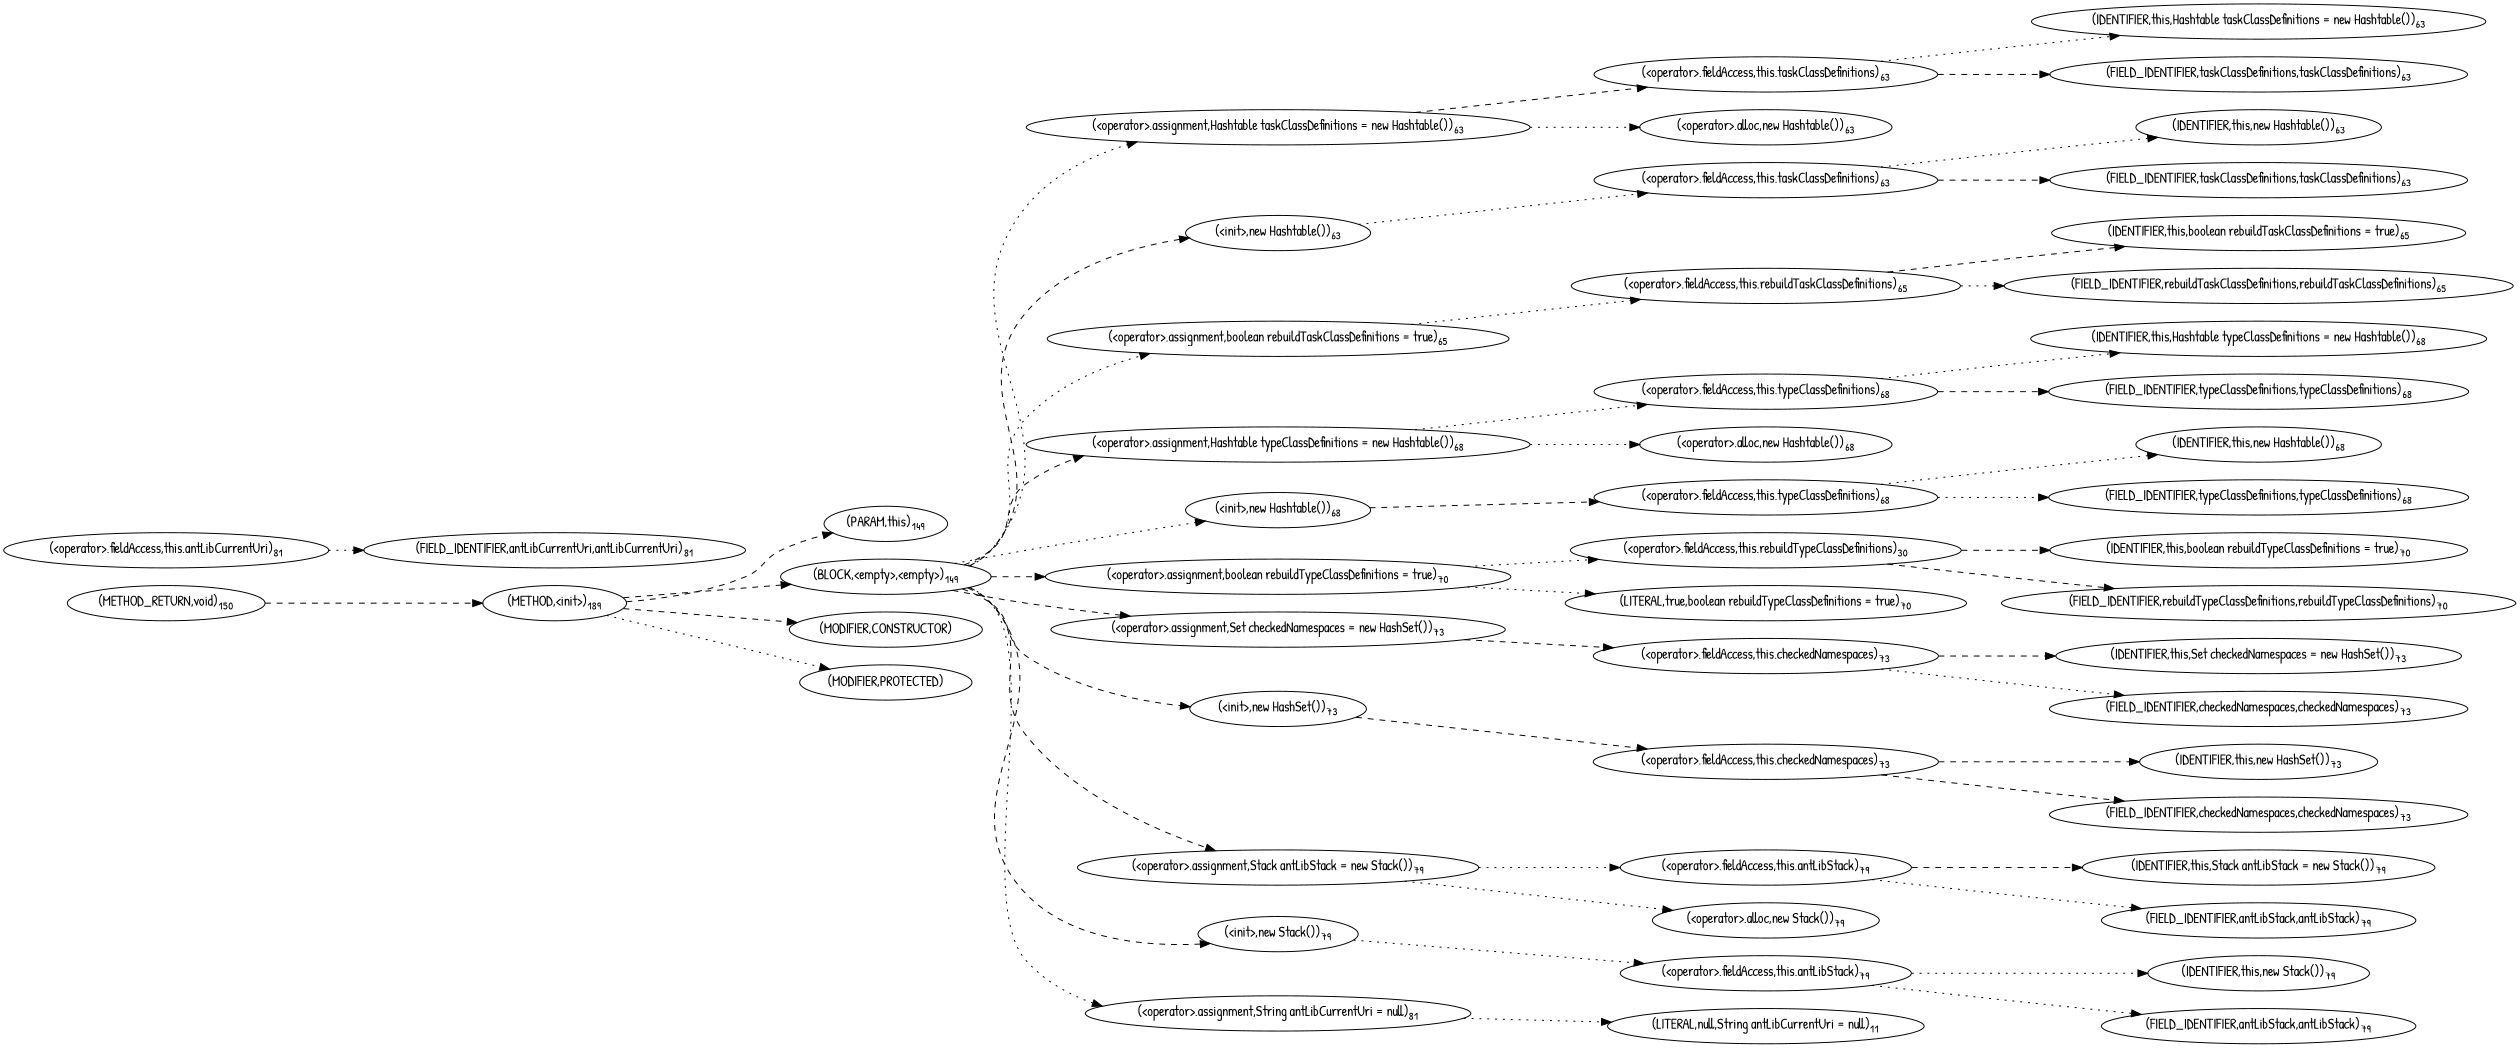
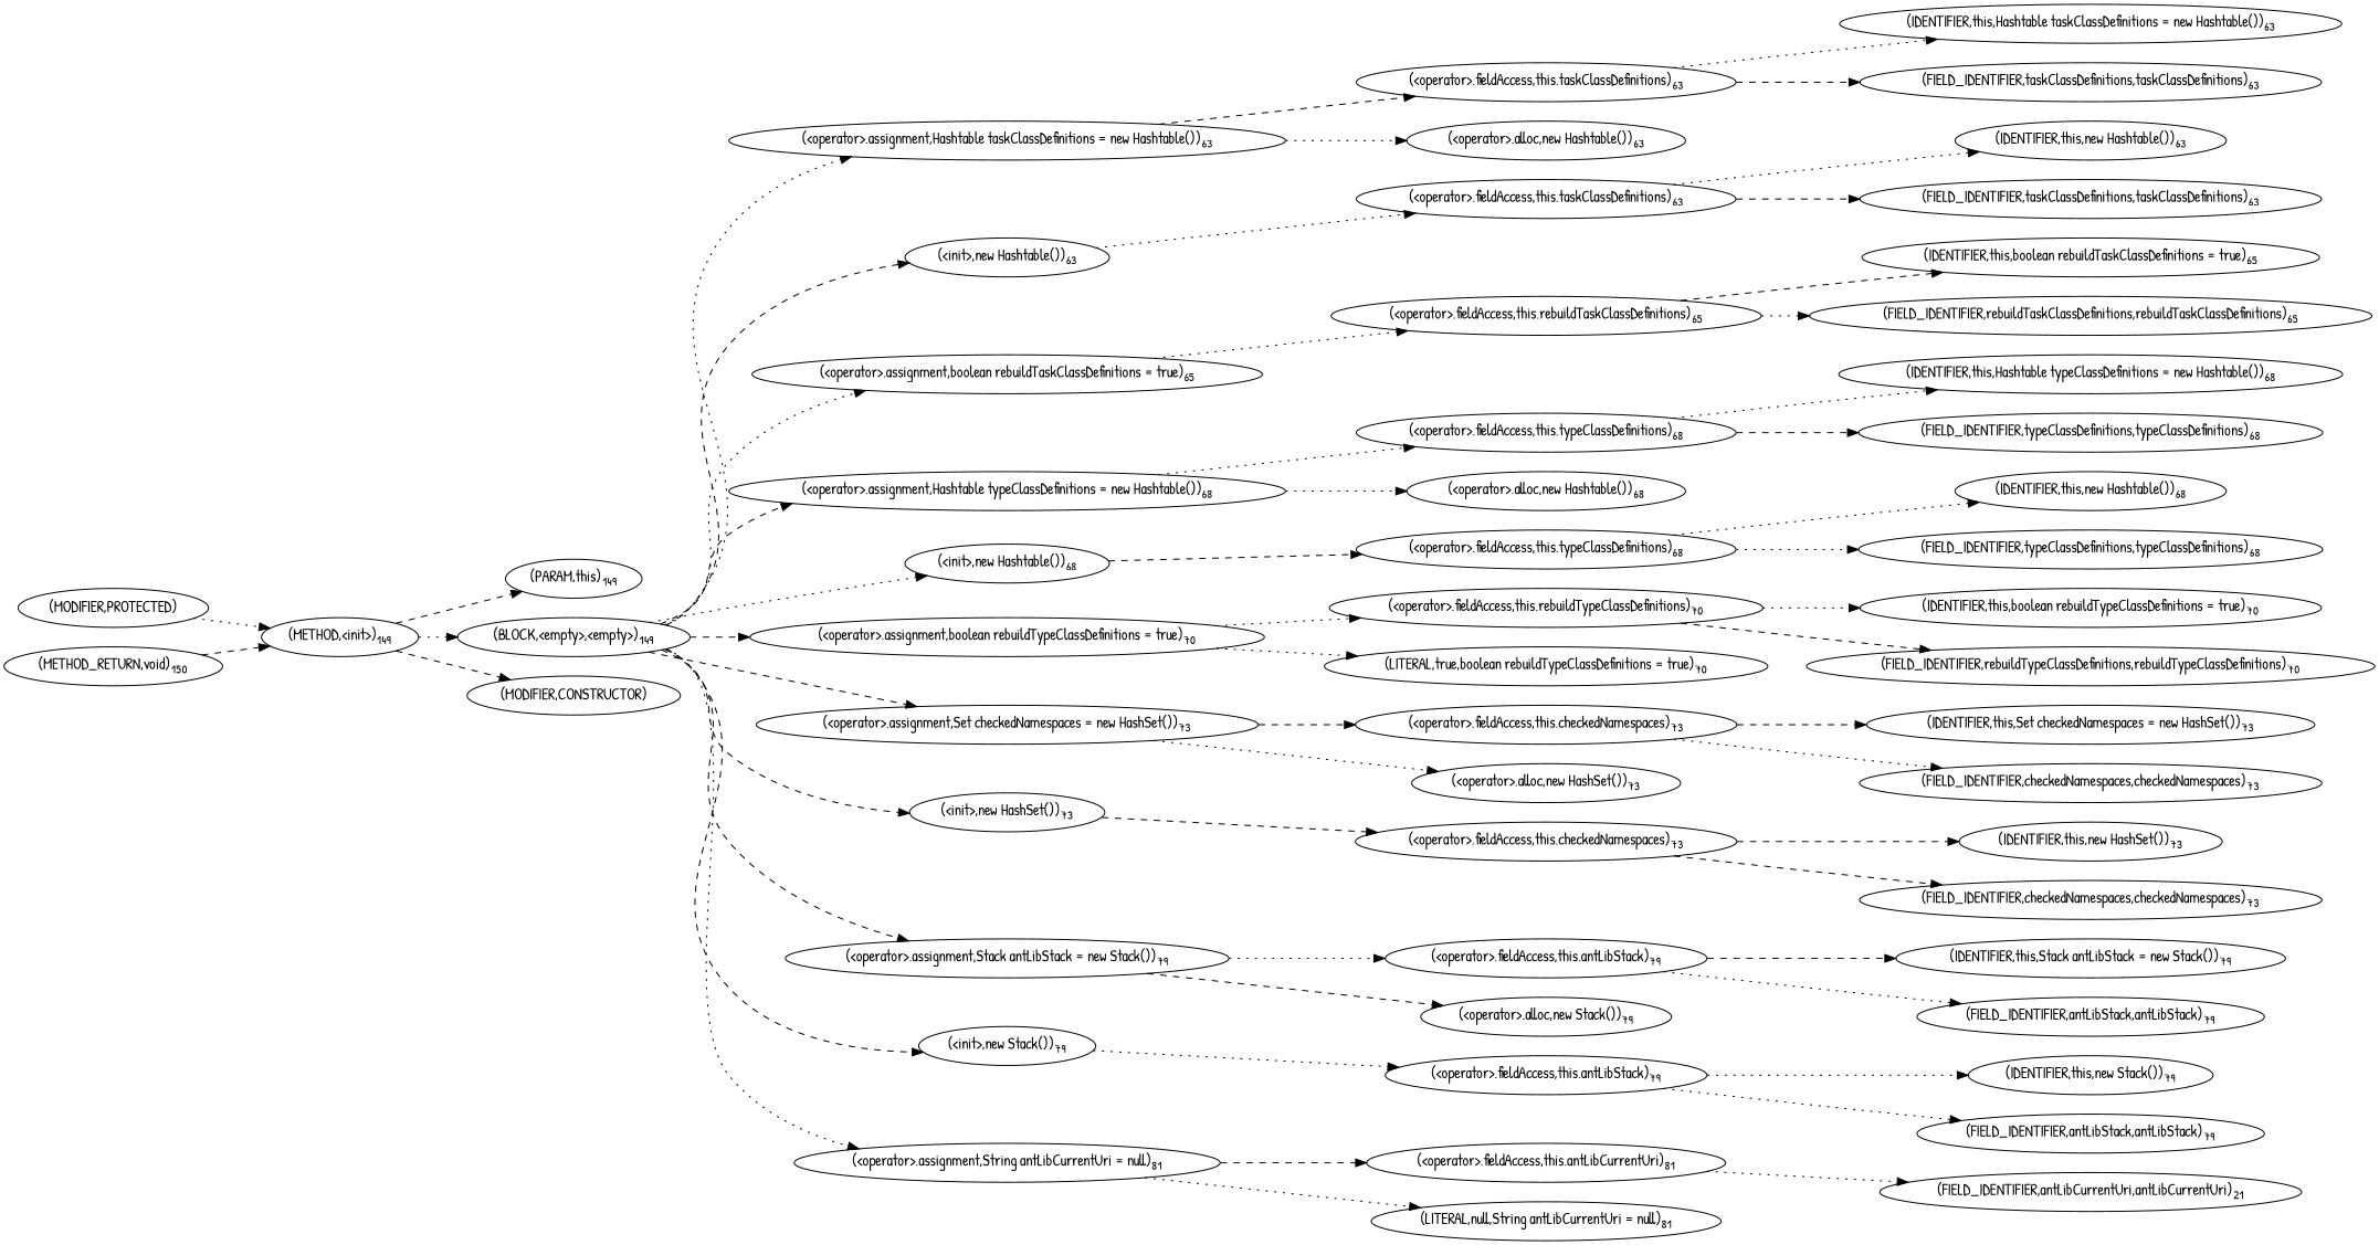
  digraph {
    fontname="Patrick Hand"
    rankdir=LR
    node [fontname="Patrick Hand"]
    edge [fontname="Patrick Hand" style=dotted]
-   n1 [label=<(METHOD,&lt;init&gt;)<SUB>189</SUB>>]
+   n1 [label=<(METHOD,&lt;init&gt;)<SUB>149</SUB>>]
    n2 [label=<(PARAM,this)<SUB>149</SUB>>]
    n3 [label=<(BLOCK,&lt;empty&gt;,&lt;empty&gt;)<SUB>149</SUB>>]
    n4 [label=<(MODIFIER,CONSTRUCTOR)>]
    n5 [label=<(MODIFIER,PROTECTED)>]
    n6 [label=<(&lt;operator&gt;.assignment,Hashtable taskClassDefinitions = new Hashtable())<SUB>63</SUB>>]
    n7 [label=<(&lt;init&gt;,new Hashtable())<SUB>63</SUB>>]
    n8 [label=<(&lt;operator&gt;.assignment,boolean rebuildTaskClassDefinitions = true)<SUB>65</SUB>>]
    n9 [label=<(&lt;operator&gt;.assignment,Hashtable typeClassDefinitions = new Hashtable())<SUB>68</SUB>>]
    n10 [label=<(&lt;init&gt;,new Hashtable())<SUB>68</SUB>>]
    n11 [label=<(&lt;operator&gt;.assignment,boolean rebuildTypeClassDefinitions = true)<SUB>70</SUB>>]
    n12 [label=<(&lt;operator&gt;.assignment,Set checkedNamespaces = new HashSet())<SUB>73</SUB>>]
    n13 [label=<(&lt;init&gt;,new HashSet())<SUB>73</SUB>>]
    n14 [label=<(&lt;operator&gt;.assignment,Stack antLibStack = new Stack())<SUB>79</SUB>>]
    n15 [label=<(&lt;init&gt;,new Stack())<SUB>79</SUB>>]
    n16 [label=<(&lt;operator&gt;.assignment,String antLibCurrentUri = null)<SUB>81</SUB>>]
    n17 [label=<(METHOD_RETURN,void)<SUB>150</SUB>>]
    n18 [label=<(&lt;operator&gt;.fieldAccess,this.taskClassDefinitions)<SUB>63</SUB>>]
    n19 [label=<(&lt;operator&gt;.alloc,new Hashtable())<SUB>63</SUB>>]
    n20 [label=<(&lt;operator&gt;.fieldAccess,this.taskClassDefinitions)<SUB>63</SUB>>]
    n21 [label=<(&lt;operator&gt;.fieldAccess,this.rebuildTaskClassDefinitions)<SUB>65</SUB>>]
    n22 [label=<(&lt;operator&gt;.fieldAccess,this.typeClassDefinitions)<SUB>68</SUB>>]
    n23 [label=<(&lt;operator&gt;.alloc,new Hashtable())<SUB>68</SUB>>]
    n24 [label=<(&lt;operator&gt;.fieldAccess,this.typeClassDefinitions)<SUB>68</SUB>>]
-   n25 [label=<(&lt;operator&gt;.fieldAccess,this.rebuildTypeClassDefinitions)<SUB>30</SUB>>]
+   n25 [label=<(&lt;operator&gt;.fieldAccess,this.rebuildTypeClassDefinitions)<SUB>70</SUB>>]
    n26 [label=<(LITERAL,true,boolean rebuildTypeClassDefinitions = true)<SUB>70</SUB>>]
    n27 [label=<(&lt;operator&gt;.fieldAccess,this.checkedNamespaces)<SUB>73</SUB>>]
+   n28 [label=<(&lt;operator&gt;.alloc,new HashSet())<SUB>73</SUB>>]
    n29 [label=<(&lt;operator&gt;.fieldAccess,this.checkedNamespaces)<SUB>73</SUB>>]
    n30 [label=<(&lt;operator&gt;.fieldAccess,this.antLibStack)<SUB>79</SUB>>]
    n31 [label=<(&lt;operator&gt;.alloc,new Stack())<SUB>79</SUB>>]
    n32 [label=<(&lt;operator&gt;.fieldAccess,this.antLibStack)<SUB>79</SUB>>]
    n33 [label=<(&lt;operator&gt;.fieldAccess,this.antLibCurrentUri)<SUB>81</SUB>>]
-   n34 [label=<(LITERAL,null,String antLibCurrentUri = null)<SUB>11</SUB>>]
+   n34 [label=<(LITERAL,null,String antLibCurrentUri = null)<SUB>81</SUB>>]
    n35 [label=<(IDENTIFIER,this,Hashtable taskClassDefinitions = new Hashtable())<SUB>63</SUB>>]
    n36 [label=<(FIELD_IDENTIFIER,taskClassDefinitions,taskClassDefinitions)<SUB>63</SUB>>]
    n37 [label=<(IDENTIFIER,this,new Hashtable())<SUB>63</SUB>>]
    n38 [label=<(FIELD_IDENTIFIER,taskClassDefinitions,taskClassDefinitions)<SUB>63</SUB>>]
    n39 [label=<(IDENTIFIER,this,boolean rebuildTaskClassDefinitions = true)<SUB>65</SUB>>]
    n40 [label=<(FIELD_IDENTIFIER,rebuildTaskClassDefinitions,rebuildTaskClassDefinitions)<SUB>65</SUB>>]
    n41 [label=<(IDENTIFIER,this,Hashtable typeClassDefinitions = new Hashtable())<SUB>68</SUB>>]
    n42 [label=<(FIELD_IDENTIFIER,typeClassDefinitions,typeClassDefinitions)<SUB>68</SUB>>]
    n43 [label=<(IDENTIFIER,this,new Hashtable())<SUB>68</SUB>>]
    n44 [label=<(FIELD_IDENTIFIER,typeClassDefinitions,typeClassDefinitions)<SUB>68</SUB>>]
    n45 [label=<(IDENTIFIER,this,boolean rebuildTypeClassDefinitions = true)<SUB>70</SUB>>]
    n46 [label=<(FIELD_IDENTIFIER,rebuildTypeClassDefinitions,rebuildTypeClassDefinitions)<SUB>70</SUB>>]
    n47 [label=<(IDENTIFIER,this,Set checkedNamespaces = new HashSet())<SUB>73</SUB>>]
    n48 [label=<(FIELD_IDENTIFIER,checkedNamespaces,checkedNamespaces)<SUB>73</SUB>>]
    n49 [label=<(IDENTIFIER,this,new HashSet())<SUB>73</SUB>>]
    n50 [label=<(FIELD_IDENTIFIER,checkedNamespaces,checkedNamespaces)<SUB>73</SUB>>]
    n51 [label=<(IDENTIFIER,this,Stack antLibStack = new Stack())<SUB>79</SUB>>]
    n52 [label=<(FIELD_IDENTIFIER,antLibStack,antLibStack)<SUB>79</SUB>>]
    n53 [label=<(IDENTIFIER,this,new Stack())<SUB>79</SUB>>]
    n54 [label=<(FIELD_IDENTIFIER,antLibStack,antLibStack)<SUB>79</SUB>>]
-   n55 [label=<(FIELD_IDENTIFIER,antLibCurrentUri,antLibCurrentUri)<SUB>81</SUB>>]
+   n55 [label=<(FIELD_IDENTIFIER,antLibCurrentUri,antLibCurrentUri)<SUB>21</SUB>>]
    n1 -> n2 [style=dashed]
-   n1 -> n3 [style=dashed]
+   n1 -> n3
    n1 -> n4 [style=dashed]
-   n1 -> n5
+   n5 -> n1
    n3 -> n6
    n3 -> n7 [style=dashed]
    n3 -> n8
    n3 -> n9 [style=dashed]
    n3 -> n10
    n3 -> n11 [style=dashed]
    n3 -> n12 [style=dashed]
    n3 -> n13 [style=dashed]
    n3 -> n14 [style=dashed]
    n3 -> n15 [style=dashed]
    n3 -> n16
    n6 -> n18 [style=dashed]
    n6 -> n19
    n7 -> n20
    n8 -> n21
    n9 -> n22
    n9 -> n23
    n10 -> n24 [style=dashed]
    n11 -> n25
    n11 -> n26
    n12 -> n27 [style=dashed]
+   n12 -> n28
    n13 -> n29 [style=dashed]
    n14 -> n30
-   n14 -> n31
+   n14 -> n31 [style=dashed]
    n15 -> n32
+   n16 -> n33 [style=dashed]
    n16 -> n34
    n17 -> n1 [style=dashed]
    n18 -> n35
    n18 -> n36 [style=dashed]
    n20 -> n37
    n20 -> n38 [style=dashed]
    n21 -> n39 [style=dashed]
    n21 -> n40
    n22 -> n41
    n22 -> n42 [style=dashed]
    n24 -> n43
    n24 -> n44
-   n25 -> n45 [style=dashed]
+   n25 -> n45
    n25 -> n46 [style=dashed]
    n27 -> n47 [style=dashed]
    n27 -> n48
    n29 -> n49 [style=dashed]
    n29 -> n50 [style=dashed]
    n30 -> n51 [style=dashed]
    n30 -> n52
    n32 -> n53
    n32 -> n54
    n33 -> n55
  }
